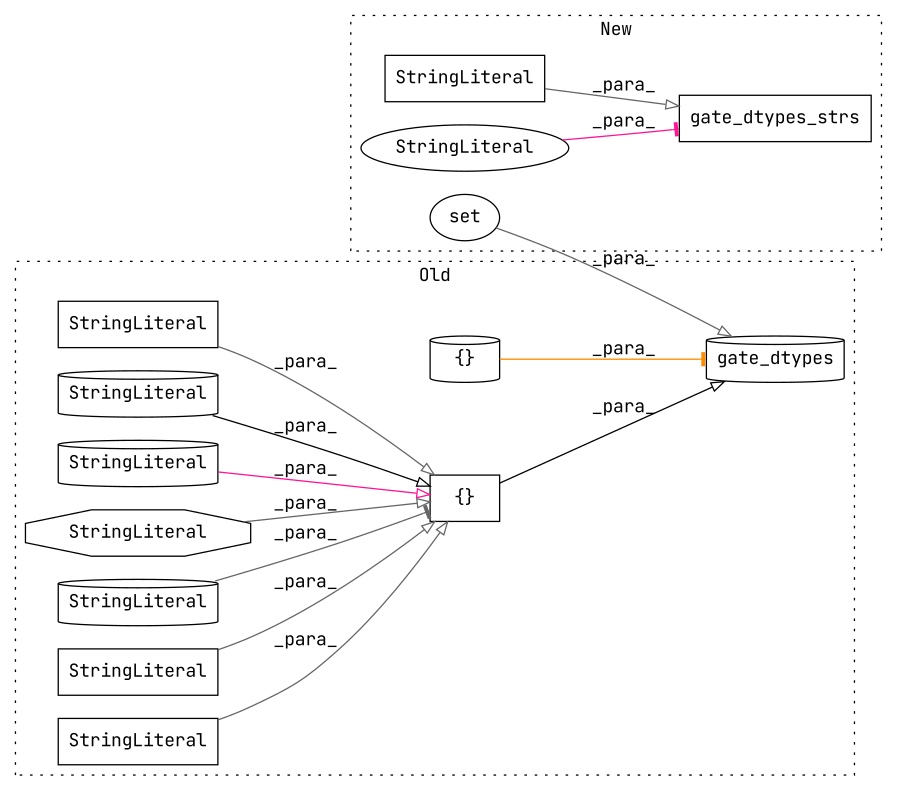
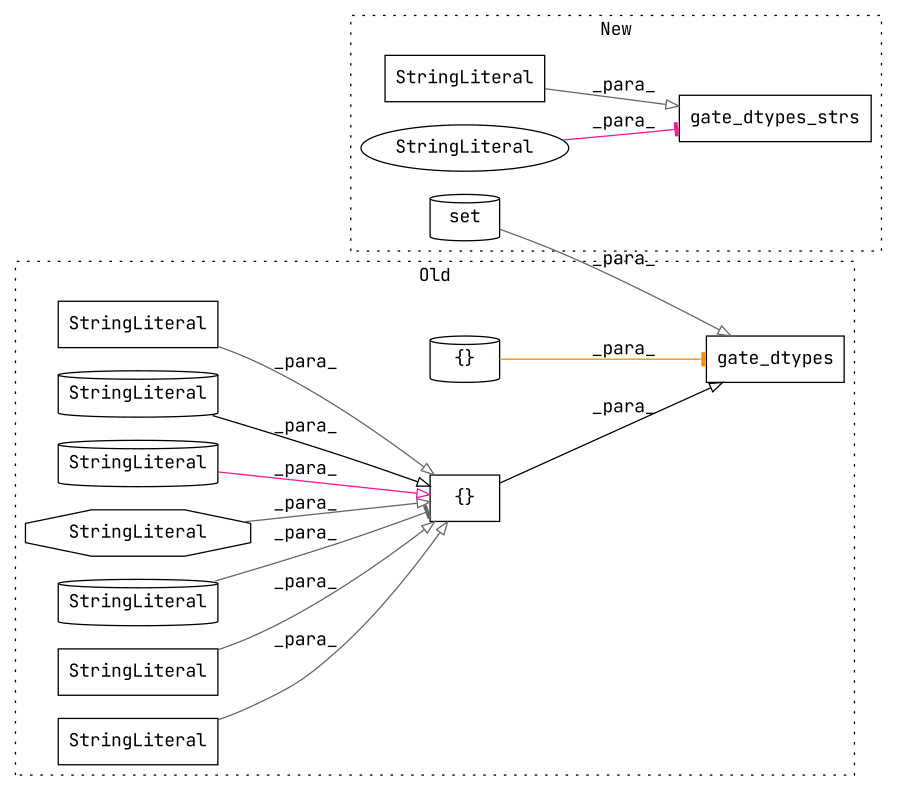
  digraph {
    fontname="JetBrains Mono"
    rankdir=LR
    node [a=45 fontname="JetBrains Mono" l=9 shape=box]
    edge [arrowhead=onormal color=gray40 fontname="JetBrains Mono"]
    n1 [a=4 l="1,1" label="{}" s="578,647"]
-   n2 [a=32 l="12,1" label=gate_dtypes s="548,771" shape=cylinder]
+   n2 [a=32 l="12,1" label=gate_dtypes s="548,771"]
    n3 [a=4 l="1,1" label="{}" s="661,765" shape=cylinder]
    n4 [l=7 label=StringLiteral s=610]
    n5 [l=6 label=StringLiteral s=603 shape=cylinder]
    n6 [label=StringLiteral s=618 shape=cylinder]
    n7 [l=7 label=StringLiteral s=586 shape=octagon]
    n8 [l=6 label=StringLiteral s=579 shape=cylinder]
    n9 [label=StringLiteral s=638]
    n10 [label=StringLiteral s=628]
    n11 [a=32 l="17,1" label=gate_dtypes_strs s="548,673"]
    n12 [l=54 label=StringLiteral s=582]
    n13 [l=36 label=StringLiteral s=637 shape=ellipse]
-   n14 [a=32 l="4,1" label=set s="565,580" shape=ellipse]
+   n14 [a=32 l="4,1" label=set s="565,580" shape=cylinder]
    subgraph cluster_1 {
      label=Old
      style=dotted
      n1
      n2
      n3
      n4
      n5
      n6
      n7
      n8
      n9
      n10
    }
    subgraph cluster_2 {
      label=New
      style=dotted
      n11
      n12
      n13
      n14
    }
    n1 -> n2 [color=black label=_para_]
    n3 -> n2 [arrowhead=tee color=darkorange label=_para_]
    n4 -> n1 [label=_para_]
    n5 -> n1 [color=black label=_para_]
    n6 -> n1 [color=deeppink label=_para_]
    n7 -> n1 [label=_para_]
    n8 -> n1 [arrowhead=tee label=_para_]
    n9 -> n1 [label=_para_]
    n10 -> n1 [label=_para_]
    n12 -> n11 [label=_para_]
    n13 -> n11 [arrowhead=tee color=deeppink label=_para_]
    n14 -> n2 [label=_para_]
  }
